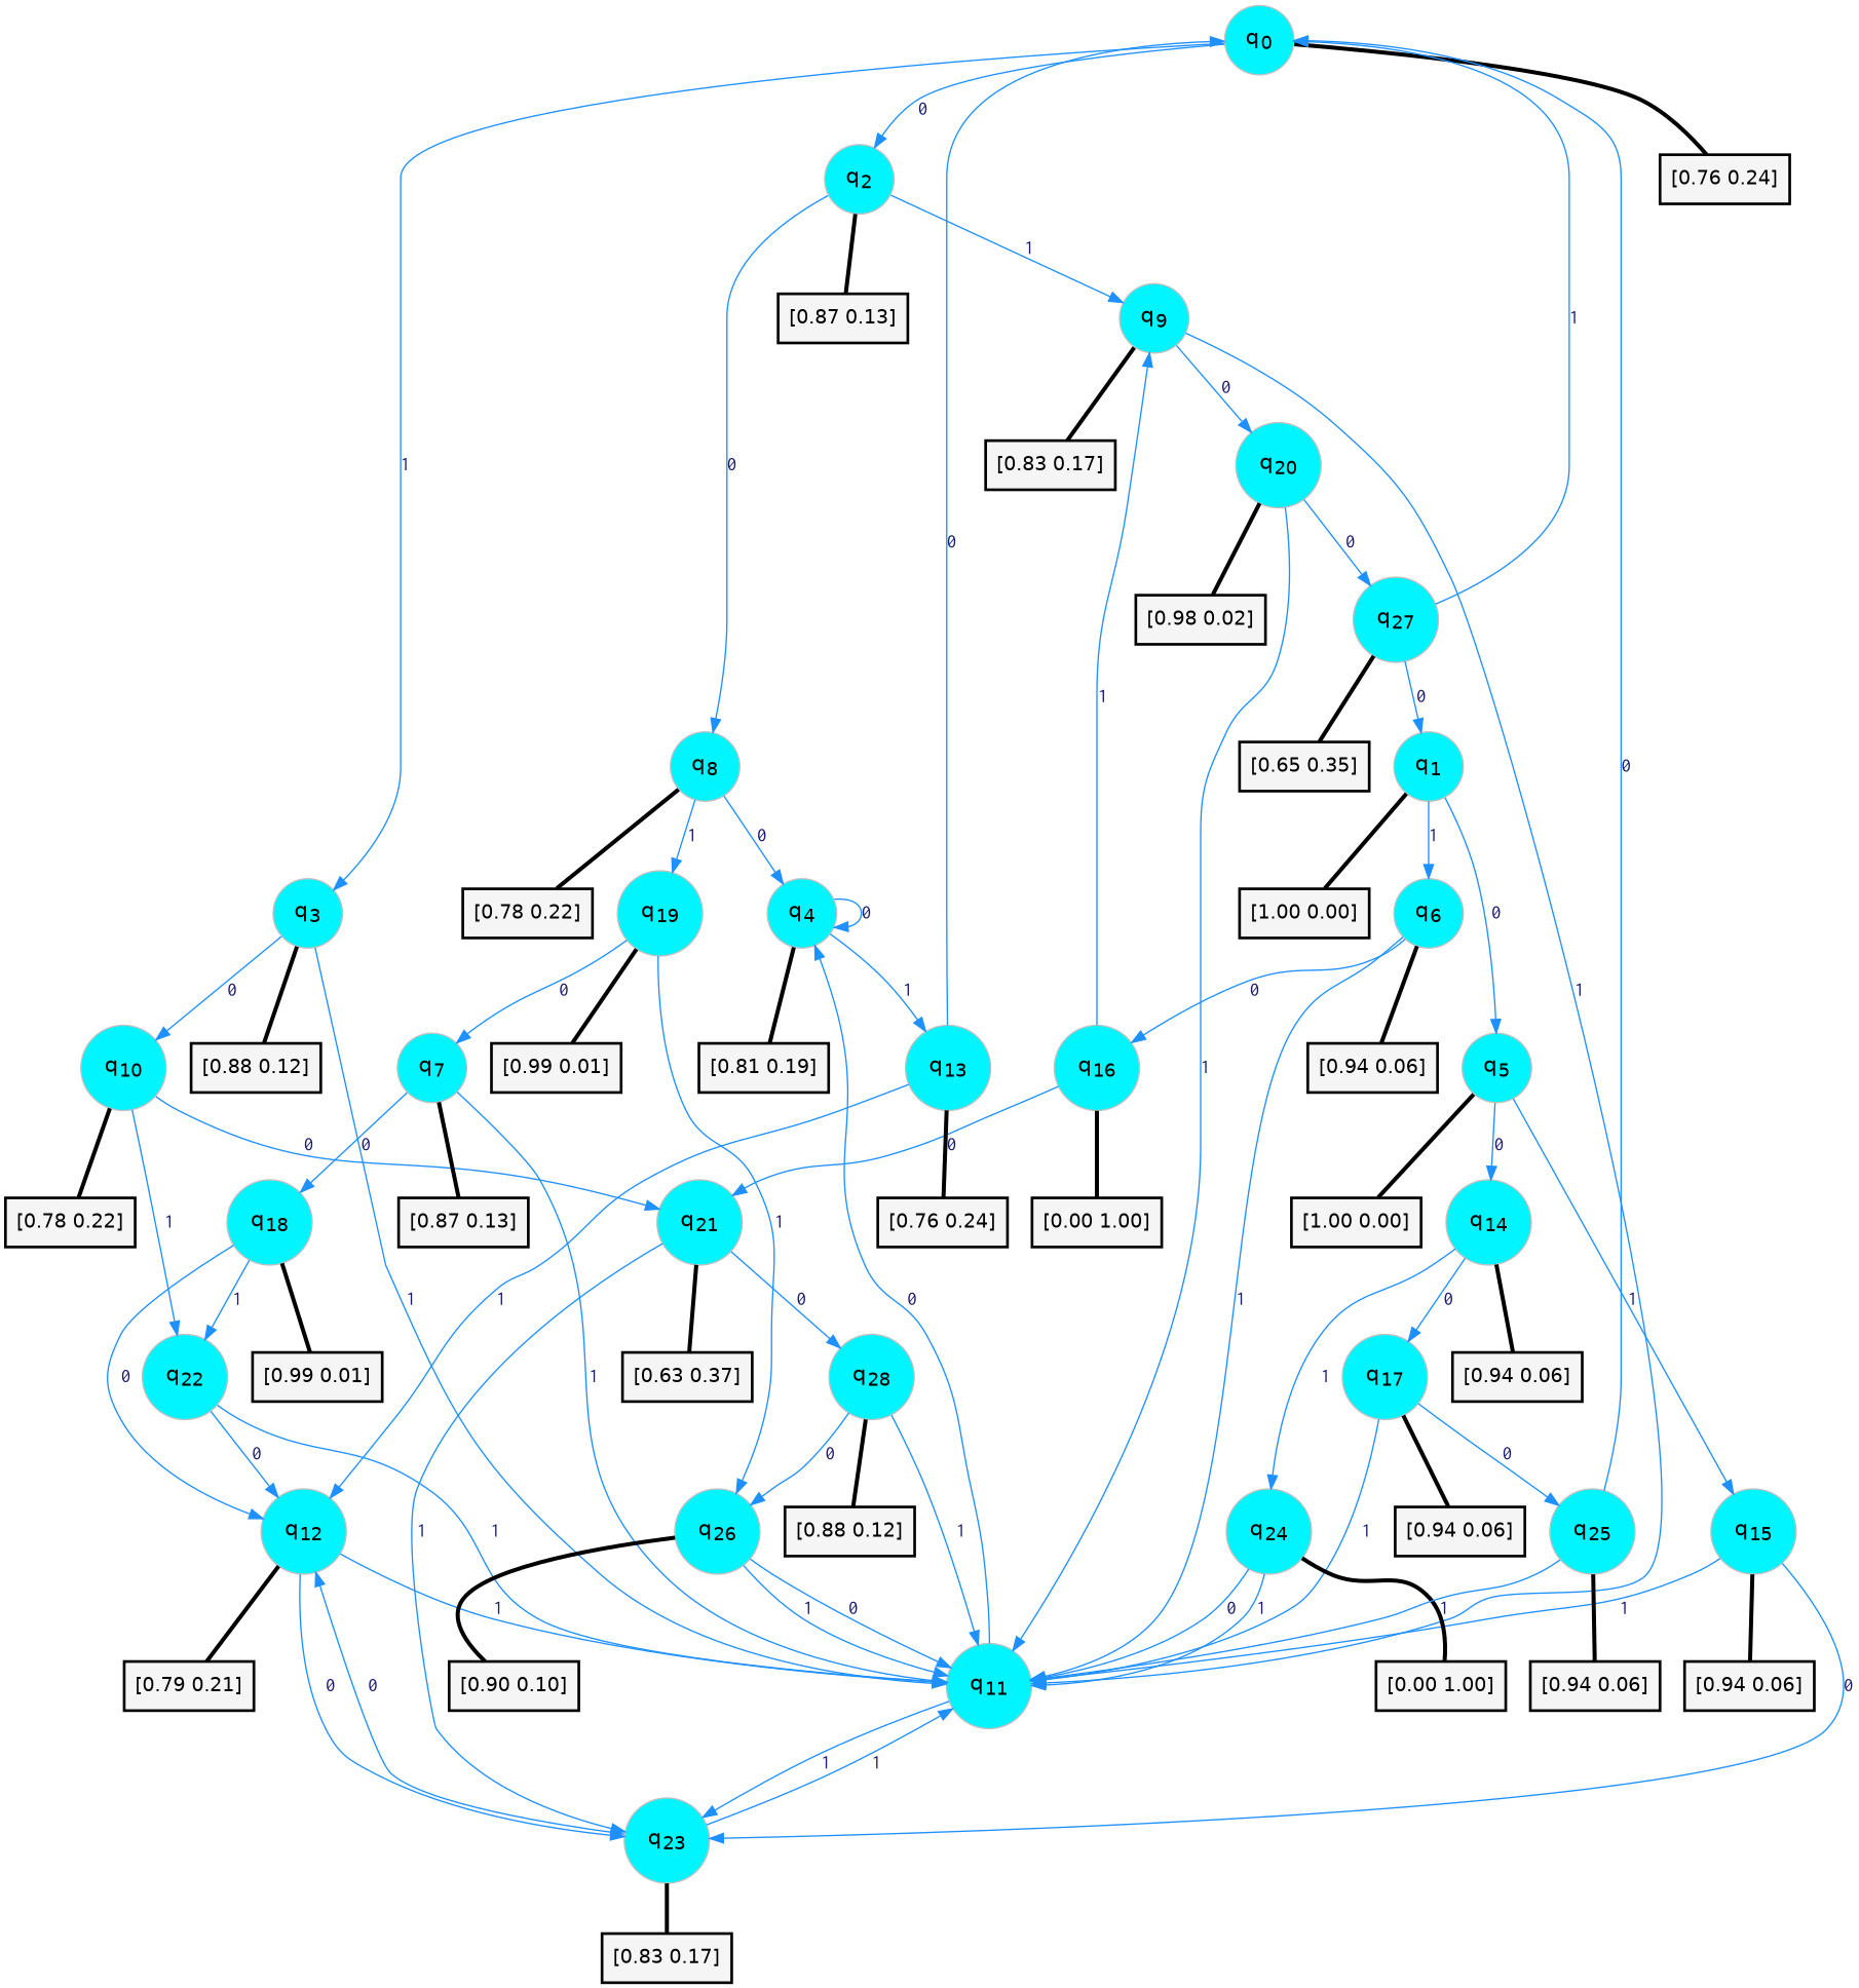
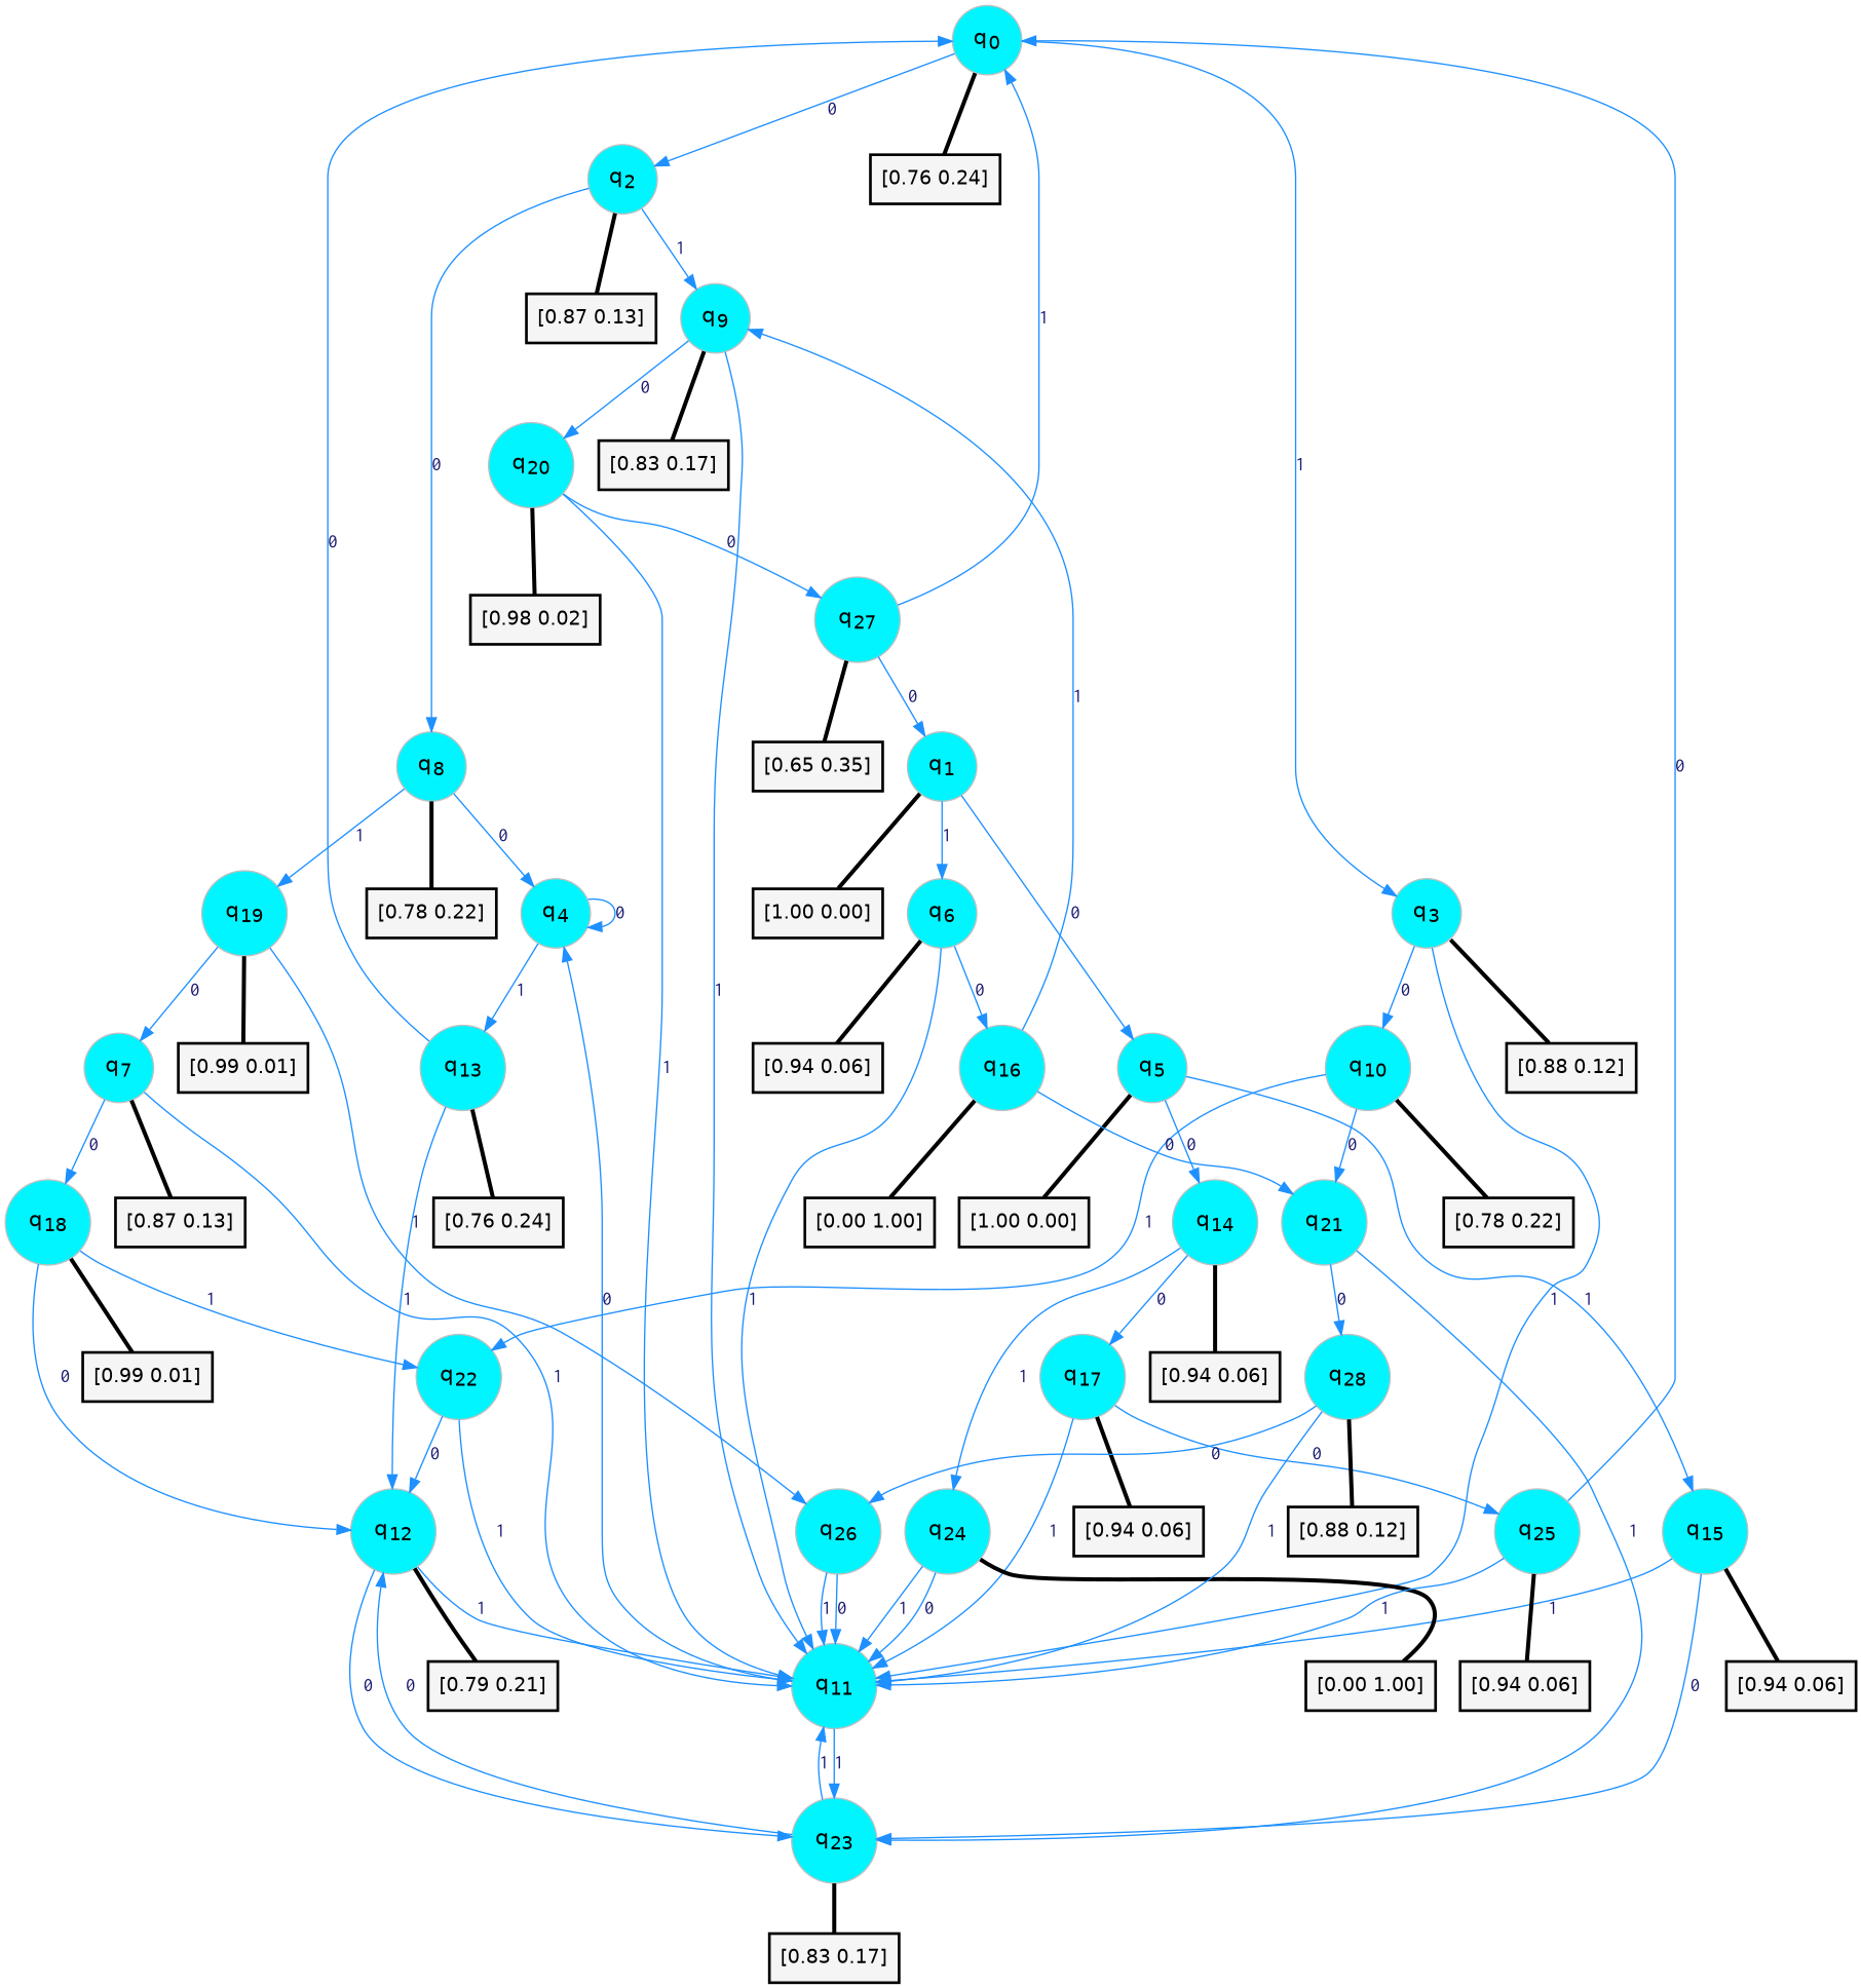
  digraph {
    rankdir=TD
    node [color=gray fillcolor=turquoise1 fontcolor=black fontname=Helvetica fontsize=16 fontweight=bold shape=circle style=filled]
    edge [arrowsize=1 color=dodgerblue1 fontcolor=midnightblue fontname=courier fontweight=bold penwidth=1 style=solid weight=20]
    n1 [label=<q<SUB>0</SUB>>]
    n2 [label=<q<SUB>2</SUB>>]
    n3 [label=<q<SUB>3</SUB>>]
    n4 [color=black fillcolor=whitesmoke fontsize=14 label="[0.76 0.24]" penwidth=2 shape=box]
    n5 [label=<q<SUB>8</SUB>>]
    n6 [label=<q<SUB>9</SUB>>]
    n7 [color=black fillcolor=whitesmoke fontsize=14 label="[0.87 0.13]" penwidth=2 shape=box]
    n8 [label=<q<SUB>10</SUB>>]
    n9 [label=<q<SUB>11</SUB>>]
    n10 [color=black fillcolor=whitesmoke fontsize=14 label="[0.88 0.12]" penwidth=2 shape=box]
    n11 [label=<q<SUB>1</SUB>>]
    n12 [label=<q<SUB>5</SUB>>]
    n13 [label=<q<SUB>6</SUB>>]
    n14 [color=black fillcolor=whitesmoke fontsize=14 label="[1.00 0.00]" penwidth=2 shape=box]
    n15 [label=<q<SUB>14</SUB>>]
    n16 [label=<q<SUB>15</SUB>>]
    n17 [color=black fillcolor=whitesmoke fontsize=14 label="[1.00 0.00]" penwidth=2 shape=box]
    n18 [label=<q<SUB>16</SUB>>]
    n19 [color=black fillcolor=whitesmoke fontsize=14 label="[0.94 0.06]" penwidth=2 shape=box]
    n20 [label=<q<SUB>4</SUB>>]
    n21 [label=<q<SUB>19</SUB>>]
    n22 [color=black fillcolor=whitesmoke fontsize=14 label="[0.78 0.22]" penwidth=2 shape=box]
    n23 [label=<q<SUB>20</SUB>>]
    n24 [color=black fillcolor=whitesmoke fontsize=14 label="[0.83 0.17]" penwidth=2 shape=box]
    n25 [label=<q<SUB>21</SUB>>]
    n26 [label=<q<SUB>22</SUB>>]
    n27 [color=black fillcolor=whitesmoke fontsize=14 label="[0.78 0.22]" penwidth=2 shape=box]
    n28 [label=<q<SUB>23</SUB>>]
    n29 [label=<q<SUB>13</SUB>>]
-   n30 [color=black fillcolor=whitesmoke fontsize=14 label="[0.81 0.19]" penwidth=2 shape=box]
    n31 [label=<q<SUB>12</SUB>>]
    n32 [color=black fillcolor=whitesmoke fontsize=14 label="[0.76 0.24]" penwidth=2 shape=box]
    n33 [label=<q<SUB>17</SUB>>]
    n34 [label=<q<SUB>24</SUB>>]
    n35 [color=black fillcolor=whitesmoke fontsize=14 label="[0.94 0.06]" penwidth=2 shape=box]
    n36 [color=black fillcolor=whitesmoke fontsize=14 label="[0.94 0.06]" penwidth=2 shape=box]
    n37 [color=black fillcolor=whitesmoke fontsize=14 label="[0.00 1.00]" penwidth=2 shape=box]
    n38 [label=<q<SUB>7</SUB>>]
    n39 [label=<q<SUB>18</SUB>>]
    n40 [color=black fillcolor=whitesmoke fontsize=14 label="[0.87 0.13]" penwidth=2 shape=box]
    n41 [color=black fillcolor=whitesmoke fontsize=14 label="[0.99 0.01]" penwidth=2 shape=box]
    n42 [label=<q<SUB>26</SUB>>]
    n43 [color=black fillcolor=whitesmoke fontsize=14 label="[0.99 0.01]" penwidth=2 shape=box]
    n44 [label=<q<SUB>27</SUB>>]
    n45 [color=black fillcolor=whitesmoke fontsize=14 label="[0.98 0.02]" penwidth=2 shape=box]
    n46 [label=<q<SUB>28</SUB>>]
-   n47 [color=black fillcolor=whitesmoke fontsize=14 label="[0.63 0.37]" penwidth=2 shape=box]
    n48 [color=black fillcolor=whitesmoke fontsize=14 label="[0.83 0.17]" penwidth=2 shape=box]
    n49 [color=black fillcolor=whitesmoke fontsize=14 label="[0.79 0.21]" penwidth=2 shape=box]
    n50 [label=<q<SUB>25</SUB>>]
    n51 [color=black fillcolor=whitesmoke fontsize=14 label="[0.94 0.06]" penwidth=2 shape=box]
    n52 [color=black fillcolor=whitesmoke fontsize=14 label="[0.00 1.00]" penwidth=2 shape=box]
    n53 [color=black fillcolor=whitesmoke fontsize=14 label="[0.94 0.06]" penwidth=2 shape=box]
-   n54 [color=black fillcolor=whitesmoke fontsize=14 label="[0.90 0.10]" penwidth=2 shape=box]
    n55 [color=black fillcolor=whitesmoke fontsize=14 label="[0.65 0.35]" penwidth=2 shape=box]
    n56 [color=black fillcolor=whitesmoke fontsize=14 label="[0.88 0.12]" penwidth=2 shape=box]
    n1 -> n2 [label=0]
    n1 -> n3 [label=1]
    n1 -> n4 [arrowhead=none color=black penwidth=3]
    n2 -> n5 [label=0]
    n2 -> n6 [label=1]
    n2 -> n7 [arrowhead=none color=black penwidth=3]
    n3 -> n8 [label=0]
    n3 -> n9 [label=1]
    n3 -> n10 [arrowhead=none color=black penwidth=3]
    n5 -> n20 [label=0]
    n5 -> n21 [label=1]
    n5 -> n22 [arrowhead=none color=black penwidth=3]
    n6 -> n9 [label=1]
    n6 -> n23 [label=0]
    n6 -> n24 [arrowhead=none color=black penwidth=3]
    n8 -> n25 [label=0]
    n8 -> n26 [label=1]
    n8 -> n27 [arrowhead=none color=black penwidth=3]
    n9 -> n20 [label=0]
    n9 -> n28 [label=1]
    n11 -> n12 [label=0]
    n11 -> n13 [label=1]
    n11 -> n14 [arrowhead=none color=black penwidth=3]
    n12 -> n15 [label=0]
    n12 -> n16 [label=1]
    n12 -> n17 [arrowhead=none color=black penwidth=3]
    n13 -> n9 [label=1]
    n13 -> n18 [label=0]
    n13 -> n19 [arrowhead=none color=black penwidth=3]
    n15 -> n33 [label=0]
    n15 -> n34 [label=1]
    n15 -> n35 [arrowhead=none color=black penwidth=3]
    n16 -> n9 [label=1]
    n16 -> n28 [label=0]
    n16 -> n36 [arrowhead=none color=black penwidth=3]
    n18 -> n6 [label=1]
    n18 -> n25 [label=0]
    n18 -> n37 [arrowhead=none color=black penwidth=3]
    n20 -> n20 [label=0]
    n20 -> n29 [label=1]
-   n20 -> n30 [arrowhead=none color=black penwidth=3]
    n21 -> n38 [label=0]
    n21 -> n42 [label=1]
    n21 -> n43 [arrowhead=none color=black penwidth=3]
    n23 -> n9 [label=1]
    n23 -> n44 [label=0]
    n23 -> n45 [arrowhead=none color=black penwidth=3]
    n25 -> n28 [label=1]
    n25 -> n46 [label=0]
-   n25 -> n47 [arrowhead=none color=black penwidth=3]
    n26 -> n9 [label=1]
    n26 -> n31 [label=0]
    n28 -> n9 [label=1]
    n28 -> n31 [label=0]
    n28 -> n48 [arrowhead=none color=black penwidth=3]
    n29 -> n1 [label=0]
    n29 -> n31 [label=1]
    n29 -> n32 [arrowhead=none color=black penwidth=3]
    n31 -> n9 [label=1]
    n31 -> n28 [label=0]
    n31 -> n49 [arrowhead=none color=black penwidth=3]
    n33 -> n9 [label=1]
    n33 -> n50 [label=0]
    n33 -> n51 [arrowhead=none color=black penwidth=3]
    n34 -> n9 [label=0]
    n34 -> n9 [label=1]
    n34 -> n52 [arrowhead=none color=black penwidth=3]
    n38 -> n9 [label=1]
    n38 -> n39 [label=0]
    n38 -> n40 [arrowhead=none color=black penwidth=3]
    n39 -> n26 [label=1]
    n39 -> n31 [label=0]
    n39 -> n41 [arrowhead=none color=black penwidth=3]
    n42 -> n9 [label=0]
    n42 -> n9 [label=1]
-   n42 -> n54 [arrowhead=none color=black penwidth=3]
    n44 -> n1 [label=1]
    n44 -> n11 [label=0]
    n44 -> n55 [arrowhead=none color=black penwidth=3]
    n46 -> n9 [label=1]
    n46 -> n42 [label=0]
    n46 -> n56 [arrowhead=none color=black penwidth=3]
    n50 -> n1 [label=0]
    n50 -> n9 [label=1]
    n50 -> n53 [arrowhead=none color=black penwidth=3]
  }
